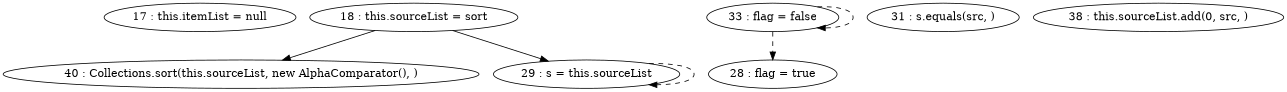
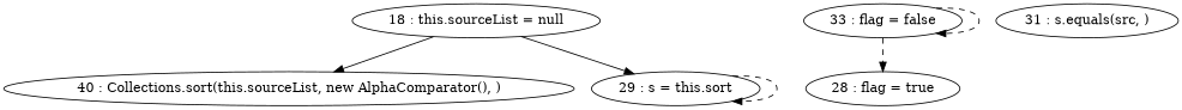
  digraph {
    edge [style=dashed]
-   "17 : this.itemList = null"
-   "18 : this.sourceList = null" [label="18 : this.sourceList = sort"]
+   "18 : this.sourceList = null"
    "40 : Collections.sort(this.sourceList, new AlphaComparator(), )"
-   "29 : s = this.sourceList"
+   "29 : s = this.sourceList" [label="29 : s = this.sort"]
    "33 : flag = false"
    "28 : flag = true"
    "31 : s.equals(src, )"
-   "38 : this.sourceList.add(0, src, )"
    "18 : this.sourceList = null" -> "40 : Collections.sort(this.sourceList, new AlphaComparator(), )" [style=""]
    "18 : this.sourceList = null" -> "29 : s = this.sourceList" [style=""]
    "29 : s = this.sourceList" -> "29 : s = this.sourceList"
    "33 : flag = false" -> "33 : flag = false"
    "33 : flag = false" -> "28 : flag = true"
  }
